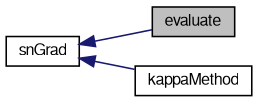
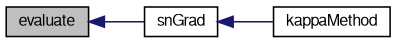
  digraph {
    rankdir=LR
    node [color=black fontname=FreeSans fontsize=10 shape=record]
    edge [color=midnightblue dir=back fontname=FreeSans fontsize=10 labelfontname=FreeSans labelfontsize=10 style=solid]
    n1 [fillcolor=grey75 fontcolor=black height=0.2 label=evaluate style=filled width=0.4]
    n2 [height=0.2 label=snGrad width=0.4]
    n3 [height=0.2 label=kappaMethod width=0.4]
-   n2 -> n1
+   n1 -> n2
    n2 -> n3
  }
